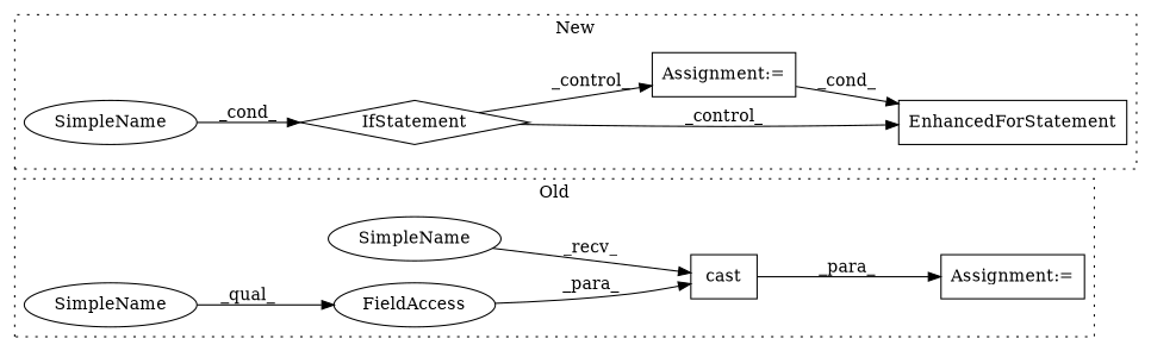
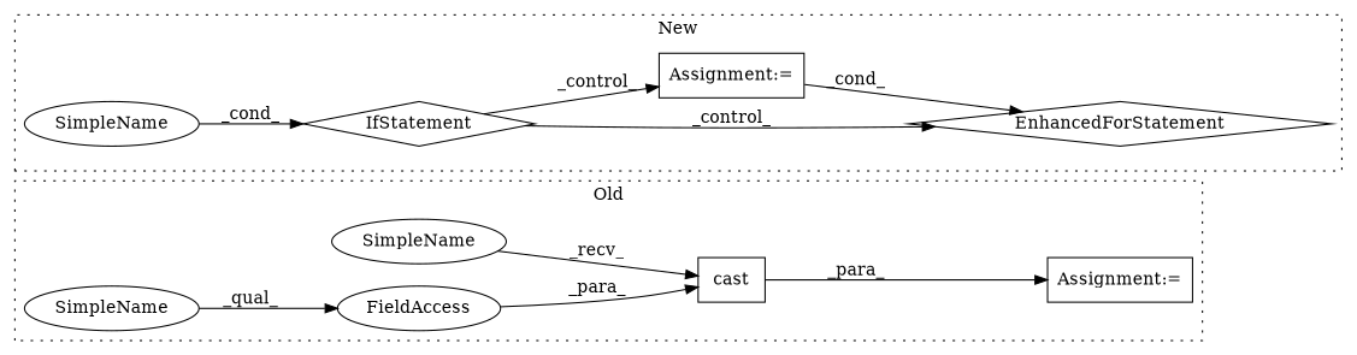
  digraph {
    rankdir=LR
    node [a=42 l=10 s=10840 shape=ellipse]
    n1 [a=32 l="5,1" label=cast s="10830,10855" shape=box]
    n2 [a=7 l=1 label="Assignment:=" s=10818 shape=box]
    n3 [a=22 l=15 label=FieldAccess]
    n4 [label=SimpleName s=10819]
    n5 [label=SimpleName]
-   n6 [a=70 l="57,2" label=EnhancedForStatement s="11923,12002" shape=box]
+   n6 [a=70 l="57,2" label=EnhancedForStatement s="11923,12002" shape=diamond]
    n7 [a=7 l="57,2" label="Assignment:=" s="11923,12002" shape=box]
    n8 [a=25 l="4,2" label=IfStatement s="10715,10731" shape=diamond]
    n9 [label=SimpleName l="" s=""]
    subgraph cluster_1 {
      label=Old
      style=dotted
      n1
      n2
      n3
      n4
      n5
    }
    subgraph cluster_2 {
      label=New
      style=dotted
      n6
      n7
      n8
      n9
    }
    n1 -> n2 [label=_para_]
    n3 -> n1 [label=_para_]
    n4 -> n1 [label=_recv_]
    n5 -> n3 [label=_qual_]
    n7 -> n6 [label=_cond_]
    n8 -> n6 [label=_control_]
    n8 -> n7 [label=_control_]
    n9 -> n8 [label=_cond_]
  }
